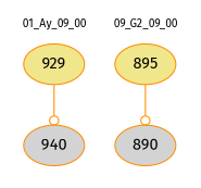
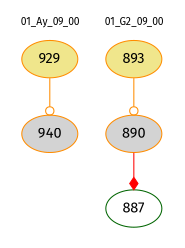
  digraph {
    fontname="Fira Sans"
    node [color=darkorange fillcolor=khaki fontname="Fira Sans" style=filled]
    edge [arrowhead=odot color=darkorange fontname="Fira Sans"]
    n1 [label=929]
    n2 [fillcolor=lightgrey label=940]
    n3 [fillcolor=lightgrey label=890]
-   n5 [label=895]
+   n4 [color=darkgreen fillcolor=white label=887]
+   n5 [label=893]
    subgraph cluster_1 {
      color=white
      fontsize=10
      label="01_Ay_09_00"
      n1
      n2
    }
    subgraph cluster_2 {
      color=white
      fontsize=10
-     label="09_G2_09_00"
+     label="01_G2_09_00"
      n3
+     n4
      n5
    }
    n1 -> n2
+   n3 -> n4 [arrowhead=diamond color=red]
    n5 -> n3
  }
